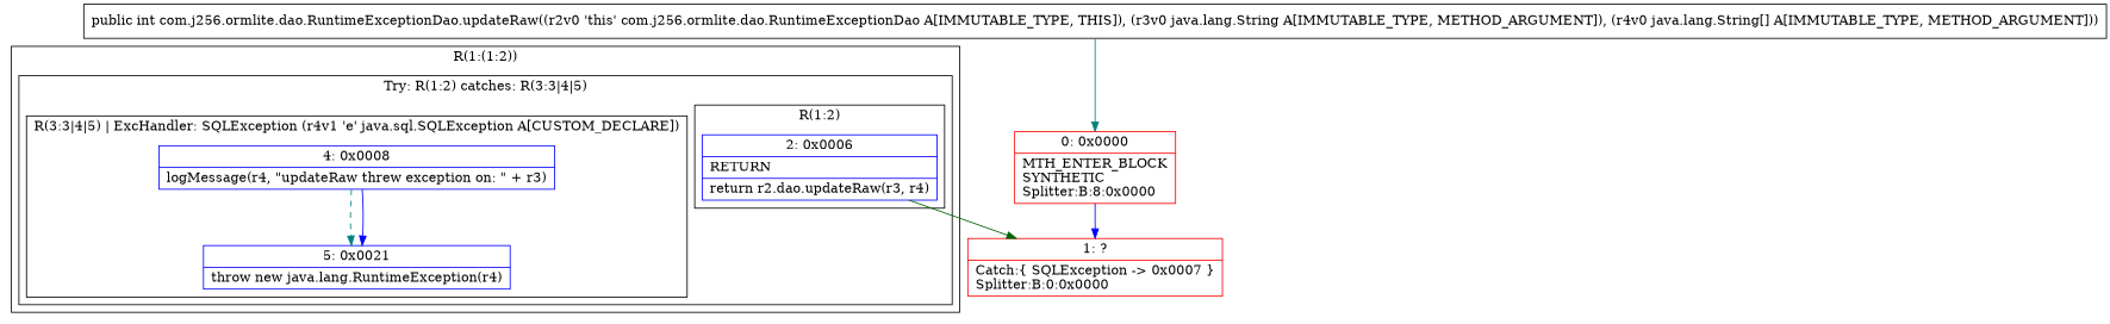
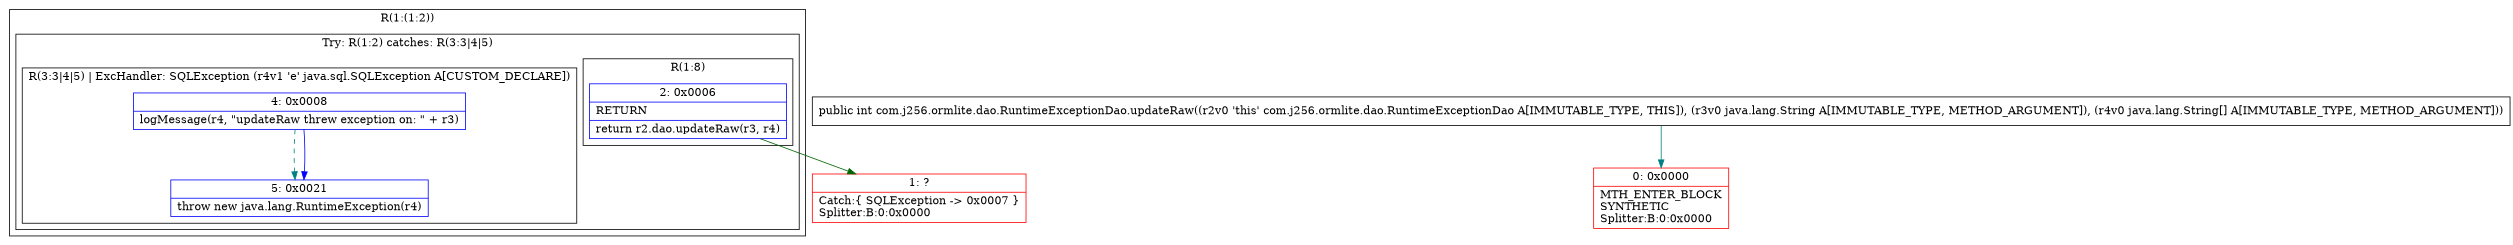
  digraph {
    node [color=blue shape=record]
    edge [color=teal style=solid]
    n1 [label="{2\:\ 0x0006|RETURN\l|return r2.dao.updateRaw(r3, r4)\l}"]
    n2 [label="{4\:\ 0x0008|logMessage(r4, \"updateRaw threw exception on: \" + r3)\l}"]
    n3 [label="{5\:\ 0x0021|throw new java.lang.RuntimeException(r4)\l}"]
    n4 [color=red label="{1\:\ ?|Catch:\{ SQLException \-\> 0x0007 \}\lSplitter:B:0:0x0000\l}"]
-   n5 [color=red label="{0\:\ 0x0000|MTH_ENTER_BLOCK\lSYNTHETIC\lSplitter:B:8:0x0000\l}"]
+   n5 [color=red label="{0\:\ 0x0000|MTH_ENTER_BLOCK\lSYNTHETIC\lSplitter:B:0:0x0000\l}"]
    n6 [label="{public int com.j256.ormlite.dao.RuntimeExceptionDao.updateRaw((r2v0 'this' com.j256.ormlite.dao.RuntimeExceptionDao A[IMMUTABLE_TYPE, THIS]), (r3v0 java.lang.String A[IMMUTABLE_TYPE, METHOD_ARGUMENT]), (r4v0 java.lang.String[] A[IMMUTABLE_TYPE, METHOD_ARGUMENT])) }" color=""]
    subgraph cluster_1 {
      label="R(1:(1:2))"
      subgraph cluster_2 {
        label="Try: R(1:2) catches: R(3:3|4|5)"
        subgraph cluster_3 {
-         label="R(1:2)"
+         label="R(1:8)"
          n1
        }
        subgraph cluster_4 {
          label="R(3:3|4|5) | ExcHandler: SQLException (r4v1 'e' java.sql.SQLException A[CUSTOM_DECLARE])\l"
          n2
          n3
        }
      }
    }
    subgraph cluster_5 {
      label="R(3:3|4|5) | ExcHandler: SQLException (r4v1 'e' java.sql.SQLException A[CUSTOM_DECLARE])\l"
    }
    n1 -> n4 [color=darkgreen]
    n2 -> n3 [style=dashed]
    n2 -> n3 [color=blue]
-   n5 -> n4 [color=blue]
    n6 -> n5
  }
